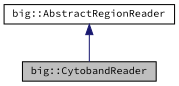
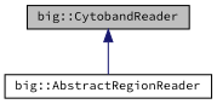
  digraph {
    fontname="Source Code Pro"
    node [color=black fontname="Source Code Pro" fontsize=10 shape=record style=filled]
    n1 [fillcolor=grey75 fontcolor=black height=0.2 label="big::CytobandReader" width=0.4]
    n2 [fillcolor=white height=0.2 label="big::AbstractRegionReader" width=0.4]
-   n2 -> n1 [color=midnightblue dir=back fontname="Source Code Pro" fontsize=10 labelfontname=Helvetica labelfontsize=10 style=solid]
+   n1 -> n2 [color=midnightblue dir=back fontname="Source Code Pro" fontsize=10 labelfontname=Helvetica labelfontsize=10 style=solid]
  }
